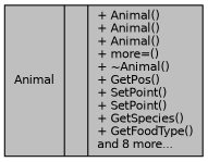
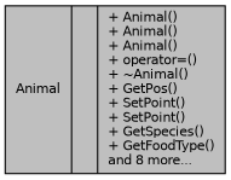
  digraph {
    rankdir=LR
-   n1 [color=black fillcolor=grey75 fontcolor=black fontname=Helvetica fontsize=10 height=0.2 label="{Animal\n||+ Animal()\l+ Animal()\l+ Animal()\l+ more=()\l+ ~Animal()\l+ GetPos()\l+ SetPoint()\l+ SetPoint()\l+ GetSpecies()\l+ GetFoodType()\land 8 more...\l}" shape=record style=filled width=0.4]
+   n1 [color=black fillcolor=grey75 fontcolor=black fontname=Helvetica fontsize=10 height=0.2 label="{Animal\n||+ Animal()\l+ Animal()\l+ Animal()\l+ operator=()\l+ ~Animal()\l+ GetPos()\l+ SetPoint()\l+ SetPoint()\l+ GetSpecies()\l+ GetFoodType()\land 8 more...\l}" shape=record style=filled width=0.4]
  }
